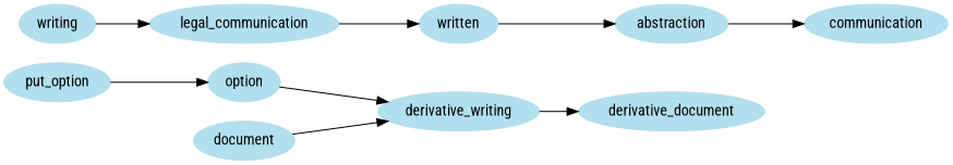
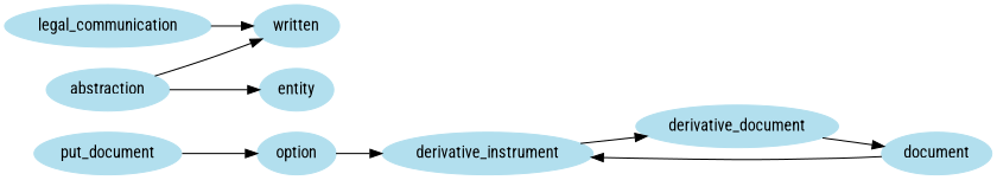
  digraph {
    fontname="Roboto Condensed"
    rankdir=LR
    node [color=lightblue2 fontname="Roboto Condensed" style=filled]
    edge [fontname="Roboto Condensed"]
-   put_option
+   put_option [label=put_document]
    option
-   derivative_instrument [label=derivative_writing]
+   derivative_instrument
    n4 [label=derivative_document]
    document
    n6 [label=legal_communication]
-   writing
    n8 [label=written]
    abstraction
-   entity [label=communication]
+   entity
    put_option -> option
    option -> derivative_instrument
    derivative_instrument -> n4
+   n4 -> document
    document -> derivative_instrument
    n6 -> n8
-   writing -> n6
-   n8 -> abstraction
+   abstraction -> n8
    abstraction -> entity
  }
